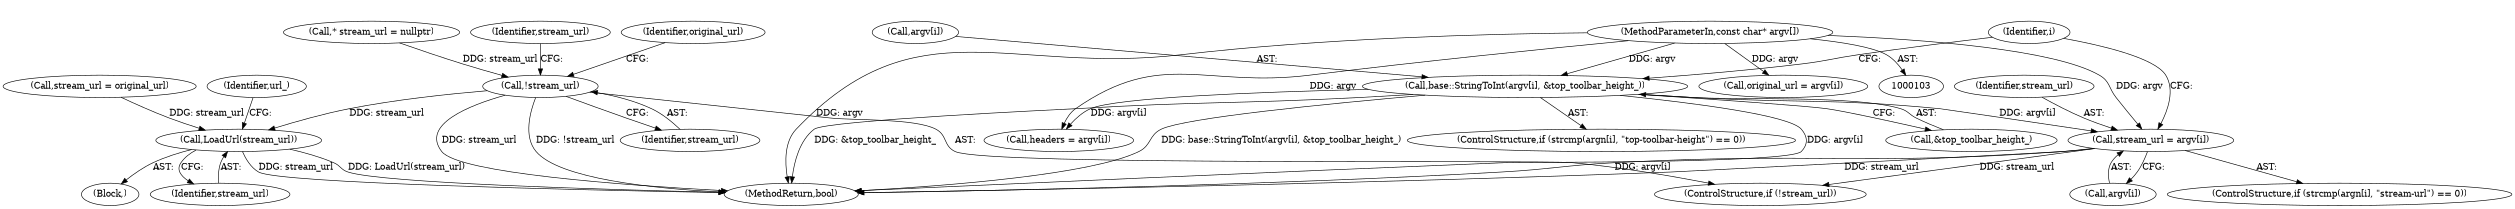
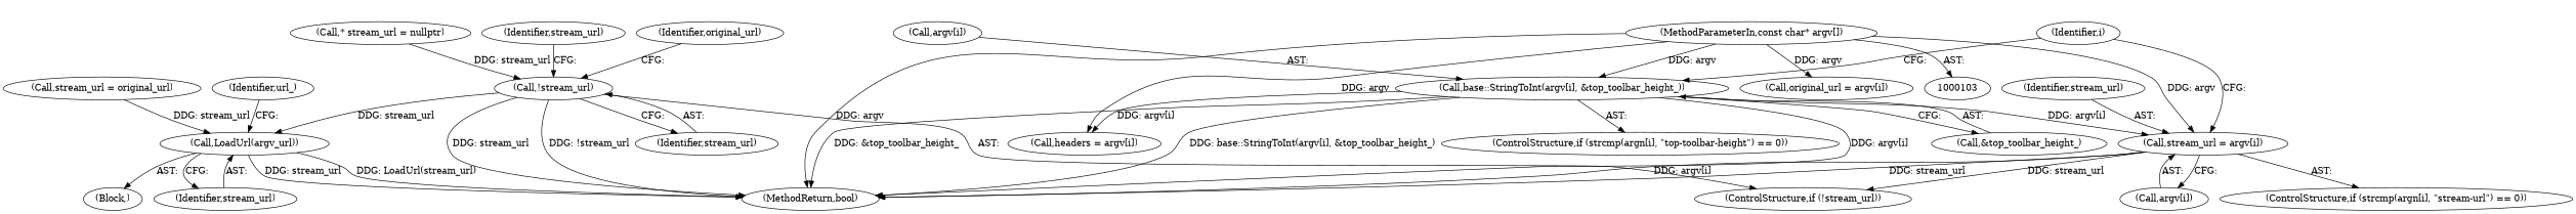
  digraph {
    n1 [label="(Call,stream_url = argv[i])"]
    n2 [label="(MethodReturn,bool)"]
    n3 [label="(ControlStructure,if (strcmp(argn[i], \"stream-url\") == 0))"]
    n4 [label="(Call,argv[i])"]
    n5 [label="(ControlStructure,if (!stream_url))"]
    n6 [label="(Call,!stream_url)"]
-   n7 [label="(Call,LoadUrl(stream_url))"]
+   n7 [label="(Call,LoadUrl(argv_url))"]
    n8 [label="(Identifier,stream_url)"]
    n9 [label="(Call,base::StringToInt(argv[i], &top_toolbar_height_))"]
    n10 [label="(ControlStructure,if (strcmp(argn[i], \"top-toolbar-height\") == 0))"]
    n11 [label="(Call,headers = argv[i])"]
    n12 [label="(Call,&top_toolbar_height_)"]
    n13 [label="(Call,original_url = argv[i])"]
    n14 [label="(MethodParameterIn,const char* argv[])"]
    1000103
    n16 [label="(Block,)"]
    n17 [label="(Identifier,stream_url)"]
    n18 [label="(Call,stream_url = original_url)"]
    n19 [label="(Identifier,i)"]
    n20 [label="(Call,* stream_url = nullptr)"]
    n21 [label="(Call,argv[i])"]
    n22 [label="(Identifier,url_)"]
    n23 [label="(Identifier,stream_url)"]
    n24 [label="(Identifier,stream_url)"]
    n25 [label="(Identifier,original_url)"]
    n1 -> n2 [label="DDG: argv[i]"]
    n1 -> n2 [label="DDG: stream_url"]
    n1 -> n3 [label="AST: "]
    n1 -> n4 [label="CFG: "]
    n1 -> n5 [label="DDG: stream_url"]
    n4 -> n1 [label="AST: "]
    n6 -> n2 [label="DDG: stream_url"]
    n6 -> n2 [label="DDG: !stream_url"]
    n6 -> n5 [label="AST: "]
    n6 -> n7 [label="DDG: stream_url"]
    n6 -> n8 [label="CFG: "]
    n7 -> n2 [label="DDG: stream_url"]
    n7 -> n2 [label="DDG: LoadUrl(stream_url)"]
    n7 -> n16 [label="AST: "]
    n7 -> n17 [label="CFG: "]
    n8 -> n6 [label="AST: "]
    n9 -> n1 [label="DDG: argv[i]"]
    n9 -> n2 [label="DDG: &top_toolbar_height_"]
    n9 -> n2 [label="DDG: base::StringToInt(argv[i], &top_toolbar_height_)"]
    n9 -> n2 [label="DDG: argv[i]"]
    n9 -> n10 [label="AST: "]
    n9 -> n11 [label="DDG: argv[i]"]
    n9 -> n12 [label="CFG: "]
    n12 -> n9 [label="AST: "]
    n14 -> n1 [label="DDG: argv"]
    n14 -> n2 [label="DDG: argv"]
    n14 -> n9 [label="DDG: argv"]
    n14 -> n11 [label="DDG: argv"]
    n14 -> n13 [label="DDG: argv"]
    n14 -> 1000103 [label="AST: "]
    n17 -> n7 [label="AST: "]
    n18 -> n7 [label="DDG: stream_url"]
    n19 -> n1 [label="CFG: "]
    n19 -> n9 [label="CFG: "]
    n20 -> n6 [label="DDG: stream_url"]
    n21 -> n9 [label="AST: "]
    n22 -> n7 [label="CFG: "]
    n23 -> n6 [label="CFG: "]
    n24 -> n1 [label="AST: "]
    n25 -> n6 [label="CFG: "]
  }
